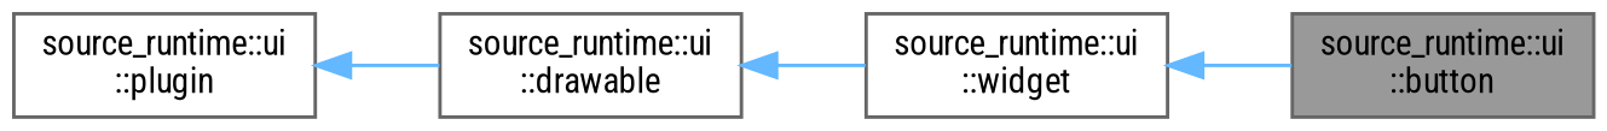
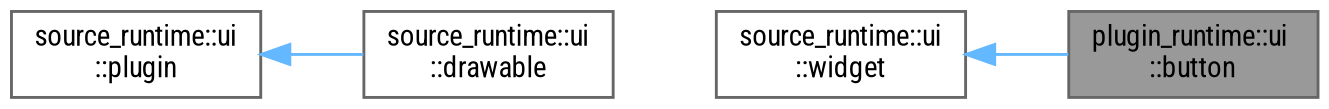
  digraph {
    fontname="Roboto Condensed"
    rankdir=LR
    node [color=gray40 fillcolor=white fontname="Roboto Condensed" fontsize=10 shape=box style=filled]
    edge [color=steelblue1 dir=back fontname="Roboto Condensed" fontsize=10 labelfontname=Helvetica labelfontsize=10 style=solid]
-   n1 [fillcolor=grey60 fontcolor=black height=0.2 label="source_runtime::ui\l::button" width=0.4]
+   n1 [fillcolor=grey60 fontcolor=black height=0.2 label="plugin_runtime::ui\l::button" width=0.4]
    n2 [height=0.2 label="source_runtime::ui\l::widget" width=0.4]
    n3 [height=0.2 label="source_runtime::ui\l::drawable" width=0.4]
    n4 [height=0.2 label="source_runtime::ui\l::plugin" width=0.4]
    n2 -> n1
-   n3 -> n2
    n4 -> n3
  }
